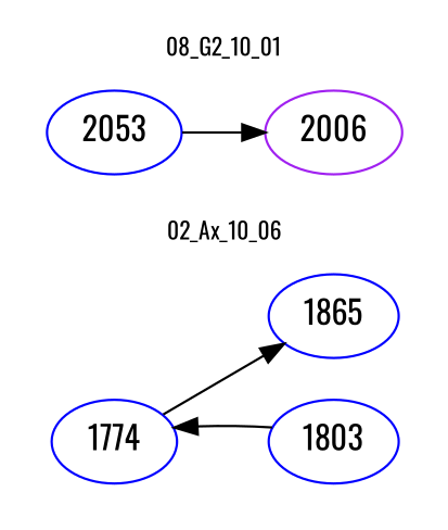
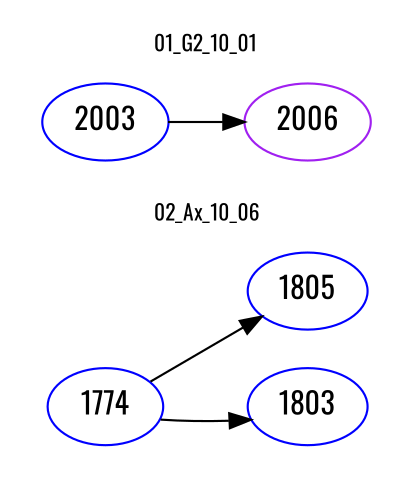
  digraph {
    fontname=Oswald
    rankdir=LR
    node [color=blue fontname=Oswald]
    edge [color=black fontname=Oswald]
    n1 [label=1774]
    n2 [label=1803]
-   n3 [label=1865]
-   n4 [label=2053]
+   n3 [label=1805]
+   n4 [label=2003]
    n5 [color=purple label=2006]
    subgraph cluster_1 {
      color=white
      fontsize=10
      label="02_Ax_10_06"
      n1
      n2
      n3
    }
    subgraph cluster_2 {
      color=white
      fontsize=10
-     label="08_G2_10_01"
+     label="01_G2_10_01"
      n4
      n5
    }
-   n2 -> n1
+   n1 -> n2
    n1 -> n3
    n4 -> n5
  }
